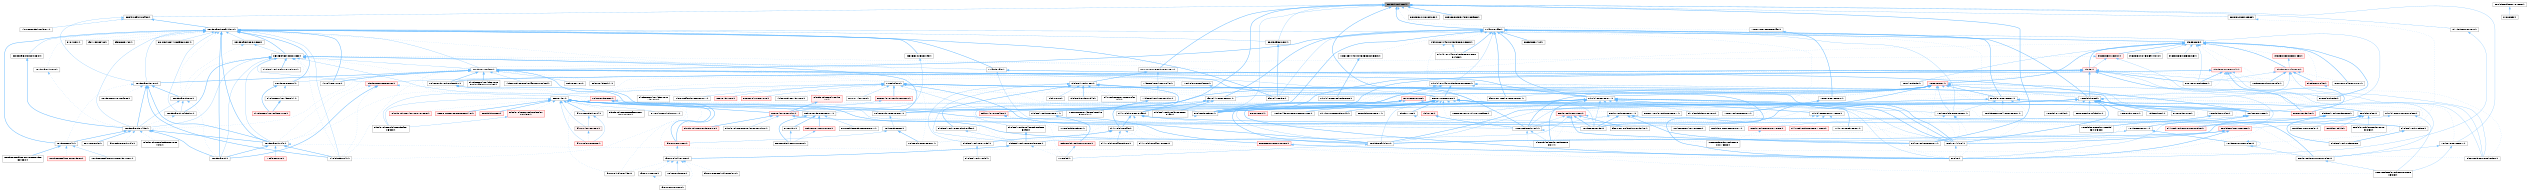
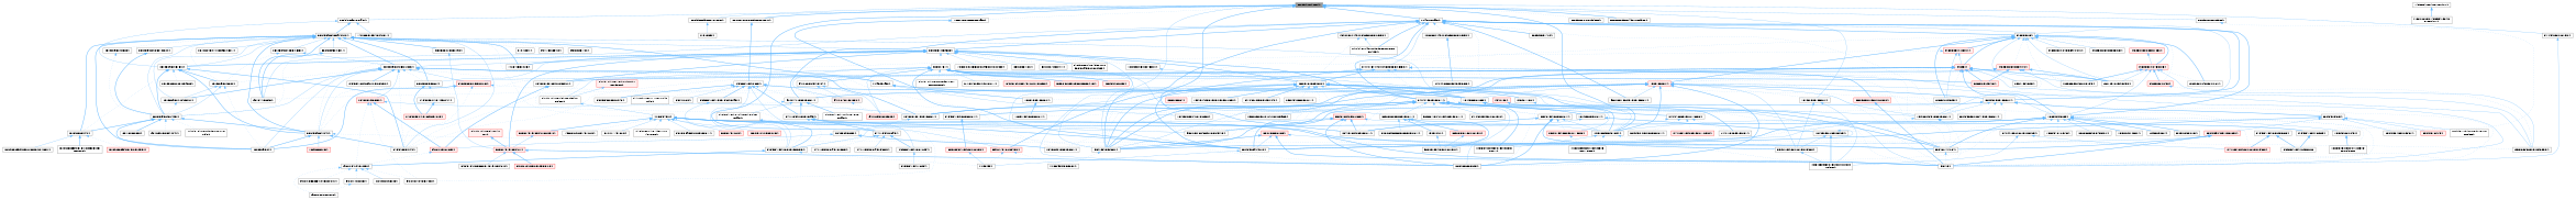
  digraph {
    node [color=grey40 fillcolor=white fontname=Helvetica fontsize=10 shape=box style=filled]
    edge [color=steelblue1 dir=back fontname=Helvetica fontsize=10 labelfontname=Helvetica labelfontsize=10 style=bold]
    n1 [color=gray40 fillcolor=grey60 fontcolor=black height=0.2 label="RenderingThread.h" width=0.4]
    n2 [height=0.2 label="ComponentReregisterContext.h" width=0.4]
    n3 [height=0.2 label="SkinWeightProfile.h" width=0.4]
    n4 [height=0.2 label="SplineMeshSceneProxy.h" width=0.4]
    n5 [height=0.2 label="EngineSharedPCH.h" width=0.4]
    n6 [height=0.2 label="InstancedStaticMesh.h" width=0.4]
    n7 [height=0.2 label="NaniteVertexFactory.h" width=0.4]
    n8 [height=0.2 label="ParticlePerfStatsManager.h" width=0.4]
    n9 [height=0.2 label="RealtimeGPUProfiler.h" width=0.4]
    n10 [height=0.2 label="RenderAssetUpdate.h" width=0.4]
    n11 [height=0.2 label="RenderCommandPipes.h" width=0.4]
    n12 [height=0.2 label="SceneRenderBuilderInterface.h" width=0.4]
    n13 [height=0.2 label="SkyLightComponent.h" width=0.4]
    n14 [height=0.2 label="UniformBuffer.h" width=0.4]
    n15 [height=0.2 label="WaterInstanceDataBuffer.h" width=0.4]
    n16 [height=0.2 label="SkeletalMeshTypes.h" width=0.4]
-   n17 [height=0.2 label="WidgetBlueprintCompiler.h" width=0.4]
    n18 [height=0.2 label="SkeletalMeshLODRenderData.h" width=0.4]
    n19 [height=0.2 label="SkeletalMeshLODModel.h" width=0.4]
    n20 [height=0.2 label="SkinWeightProfileHelpers.h" width=0.4]
    n21 [height=0.2 label="SkinWeightProfileManager.h" width=0.4]
    n22 [height=0.2 label="UnrealEdSharedPCH.h" width=0.4]
    n23 [height=0.2 label="InstancedStaticMeshComponent\lHelper.h" width=0.4]
    n24 [height=0.2 label="InstancedStaticMeshScene\lProxyDesc.h" width=0.4]
    n25 [height=0.2 label="HierarchicalStaticMeshScene\lProxy.h" width=0.4]
    n26 [height=0.2 label="StaticMeshComponentHelper.h" width=0.4]
    n27 [height=0.2 label="FXBudget.h" width=0.4]
    n28 [height=0.2 label="KismetRenderingLibrary.h" width=0.4]
    n29 [height=0.2 label="RenderGraphDefinitions.h" width=0.4]
    n30 [height=0.2 label="RenderGraphEvent.h" width=0.4]
    n31 [height=0.2 label="SkeletalMeshUpdate.h" width=0.4]
    n32 [height=0.2 label="Engine.h" width=0.4]
    n33 [height=0.2 label="GPUSkinVertexFactory.h" width=0.4]
    n34 [height=0.2 label="GPUSkinCache.h" width=0.4]
    n35 [height=0.2 label="RendererInterface.h" width=0.4]
    n36 [height=0.2 label="LandscapeRender.h" width=0.4]
    n37 [height=0.2 label="PrimitiveSceneProxy.h" width=0.4]
    n38 [height=0.2 label="MeshParticleVertexFactory.h" width=0.4]
    n39 [height=0.2 label="GeometryCacheVertexFactory.h" width=0.4]
    n40 [height=0.2 label="InstanceUniformShaderParameters.h" width=0.4]
    n41 [height=0.2 label="LightmapUniformShaderParameters.h" width=0.4]
    n42 [height=0.2 label="PrimitiveUniformShaderParameters\lBuilder.h" width=0.4]
    n43 [height=0.2 label="MaterialShared.h" width=0.4]
    n44 [height=0.2 label="ParticleBeamTrailVertexFactory.h" width=0.4]
    n45 [height=0.2 label="ParticleVertexFactory.h" width=0.4]
    n46 [height=0.2 label="PrimitiveUniformShaderParameters.h" width=0.4]
    n47 [height=0.2 label="ShaderCore.h" width=0.4]
    n48 [height=0.2 label="SpeedTreeWind.h" width=0.4]
    n49 [height=0.2 label="WaterVertexFactory.h" width=0.4]
    n50 [height=0.2 label="SkinWeightVertexBuffer.h" width=0.4]
    n51 [height=0.2 label="NaniteResources.h" width=0.4]
    n52 [height=0.2 label="SkelImport.h" width=0.4]
    n53 [height=0.2 label="SkeletalMeshSceneProxy.h" width=0.4]
    n54 [height=0.2 label="SkeletalMeshVertexClothBuffer.h" width=0.4]
    n55 [height=0.2 label="SkeletalRenderPublic.h" width=0.4]
    n56 [height=0.2 label="SkinnedAssetAsyncCompile\lUtils.h" width=0.4]
    n57 [height=0.2 label="WidgetBlueprintExtension.h" width=0.4]
    n58 [height=0.2 label="SkeletalMeshAttributeVertex\lBuffer.h" width=0.4]
    n59 [height=0.2 label="SkeletalMeshDuplicatedVertices\lBuffer.h" width=0.4]
    n60 [height=0.2 label="GroomBindingAsset.h" width=0.4]
    n61 [height=0.2 label="UnrealEd.h" width=0.4]
    n62 [height=0.2 label="GeometryCollectionRendering.h" width=0.4]
    n63 [height=0.2 label="SkeletalMeshModel.h" width=0.4]
    n64 [color=red fillcolor="#FFF0F0" height=0.2 label="SkinnedMeshComponentHelper.h" width=0.4]
    n65 [height=0.2 label="NaniteSceneProxy.h" width=0.4]
    n66 [height=0.2 label="NaniteStreamingManager.h" width=0.4]
    n67 [color=red fillcolor="#FFF0F0" height=0.2 label="StaticMeshSceneProxyDesc.h" width=0.4]
    n68 [color=red fillcolor="#FFF0F0" height=0.2 label="DebugSkelMeshComponent.h" width=0.4]
    n69 [height=0.2 label="GroomBindingBuilder.h" width=0.4]
    n70 [height=0.2 label="GroomComponent.h" width=0.4]
    n71 [height=0.2 label="GroomCreateBindingOptions.h" width=0.4]
    n72 [height=0.2 label="GroomInstance.h" width=0.4]
    n73 [height=0.2 label="HairStrandsCore.h" width=0.4]
    n74 [height=0.2 label="SkeletalMeshRenderData.h" width=0.4]
    n75 [height=0.2 label="SkeletalMeshUpdate.cpp" width=0.4]
    n76 [height=0.2 label="NaniteResourcesHelper.h" width=0.4]
    n77 [height=0.2 label="UIComponentWidgetBlueprint\lExtension.h" width=0.4]
    n78 [height=0.2 label="CachedGeometry.h" width=0.4]
    n79 [height=0.2 label="FXSystem.h" width=0.4]
    n80 [height=0.2 label="GPUMessaging.h" width=0.4]
    n81 [height=0.2 label="GenerateMips.h" width=0.4]
    n82 [height=0.2 label="LandscapeUtils.h" width=0.4]
    n83 [height=0.2 label="PixelShaderUtils.h" width=0.4]
    n84 [height=0.2 label="RayTracingSkinnedGeometry.h" width=0.4]
    n85 [height=0.2 label="RenderGraph.h" width=0.4]
    n86 [height=0.2 label="RenderGraphBlackboard.h" width=0.4]
    n87 [height=0.2 label="RenderGraphBuilder.h" width=0.4]
    n88 [height=0.2 label="RenderGraphUtils.h" width=0.4]
    n89 [height=0.2 label="RenderGraphPass.h" width=0.4]
    n90 [height=0.2 label="RenderGraphValidation.h" width=0.4]
    n91 [height=0.2 label="RenderGraphParameter.h" width=0.4]
    n92 [height=0.2 label="RenderGraphResources.h" width=0.4]
    n93 [height=0.2 label="RenderTargetPool.h" width=0.4]
    n94 [height=0.2 label="UnifiedBuffer.h" width=0.4]
    n95 [height=0.2 label="RenderGraphTrace.h" width=0.4]
    n96 [height=0.2 label="VisualizeTexture.h" width=0.4]
    n97 [height=0.2 label="SceneTexturesConfig.h" width=0.4]
    n98 [height=0.2 label="UnrealClient.h" width=0.4]
    n99 [height=0.2 label="RenderCaptureInterface.h" width=0.4]
    n100 [height=0.2 label="LandscapeEditLayerMergeRender\lContext.h" width=0.4]
    n101 [color=red fillcolor="#FFF0F0" height=0.2 label="LandscapeEditLayerRenderer.h" width=0.4]
    n102 [height=0.2 label="LandscapeEditResourcesSubsystem.h" width=0.4]
    n103 [height=0.2 label="CanvasRender.h" width=0.4]
    n104 [height=0.2 label="GPUDebugCrashUtils.h" width=0.4]
    n105 [height=0.2 label="IDisplayClusterShadersTexture\lUtils.h" width=0.4]
    n106 [height=0.2 label="ClearReplacementShaders.h" width=0.4]
    n107 [color=red fillcolor="#FFF0F0" height=0.2 label="MediaCapture.h" width=0.4]
    n108 [height=0.2 label="HairCardsVertexFactory.h" width=0.4]
    n109 [color=red fillcolor="#FFF0F0" height=0.2 label="HairStrandsDatas.h" width=0.4]
    n110 [height=0.2 label="HairStrandsVertexFactory.h" width=0.4]
    n111 [height=0.2 label="HairStrandsMeshProjection.h" width=0.4]
    n112 [color=red fillcolor="#FFF0F0" height=0.2 label="ShaderParameterStruct.h" width=0.4]
    n113 [height=0.2 label="SkeletalMeshDeformerHelpers.h" width=0.4]
    n114 [height=0.2 label="WaterMeshSceneProxy.h" width=0.4]
    n115 [color=red fillcolor="#FFF0F0" height=0.2 label="PixelStreamingMediaTexture.h" width=0.4]
    n116 [height=0.2 label="PixelStreamingVideoSink.h" width=0.4]
    n117 [height=0.2 label="DebugCanvas.h" width=0.4]
    n118 [height=0.2 label="EpicRtcVideoSink.h" width=0.4]
    n119 [height=0.2 label="MeshElementCollector.h" width=0.4]
    n120 [height=0.2 label="SceneManagement.h" width=0.4]
    n121 [height=0.2 label="PixelStreamingVideoInput\lBackBufferComposited.h" width=0.4]
    n122 [height=0.2 label="SceneView.h" width=0.4]
    n123 [color=red fillcolor="#FFF0F0" height=0.2 label="SceneViewExtension.h" width=0.4]
    n124 [height=0.2 label="VideoProducerBackBufferComposited.h" width=0.4]
    n125 [color=red fillcolor="#FFF0F0" height=0.2 label="EditorViewportClient.h" width=0.4]
    n126 [height=0.2 label="EngineMinimal.h" width=0.4]
    n127 [height=0.2 label="ParticleDefinitions.h" width=0.4]
    n128 [height=0.2 label="DisplayClusterLightCardEditor\lHelper.h" width=0.4]
    n129 [height=0.2 label="DummyViewport.h" width=0.4]
    n130 [height=0.2 label="PixelStreamingVideoInput\lViewport.h" width=0.4]
    n131 [height=0.2 label="PlanarReflectionSceneProxy.h" width=0.4]
    n132 [color=red fillcolor="#FFF0F0" height=0.2 label="SceneViewExtensionContext.h" width=0.4]
    n133 [color=red fillcolor="#FFF0F0" height=0.2 label="SceneViewport.h" width=0.4]
    n134 [color=red fillcolor="#FFF0F0" height=0.2 label="SparseVolumeTexture.h" width=0.4]
    n135 [color=red fillcolor="#FFF0F0" height=0.2 label="TextureResource.h" width=0.4]
    n136 [height=0.2 label="VideoProducerViewport.h" width=0.4]
    n137 [color=red fillcolor="#FFF0F0" height=0.2 label="GroomResources.h" width=0.4]
    n138 [height=0.2 label="HairCardsDatas.h" width=0.4]
    n139 [height=0.2 label="OneColorShader.h" width=0.4]
    n140 [color=red fillcolor="#FFF0F0" height=0.2 label="FractureTool.h" width=0.4]
    n141 [height=0.2 label="HeterogeneousVolumeInterface.h" width=0.4]
    n142 [color=red fillcolor="#FFF0F0" height=0.2 label="LightMap.h" width=0.4]
    n143 [height=0.2 label="MeshBuilderOneFrameResources.h" width=0.4]
    n144 [height=0.2 label="PhysicsAssetRenderUtils.h" width=0.4]
    n145 [height=0.2 label="RectLightSceneProxy.h" width=0.4]
    n146 [height=0.2 label="ShadowMap.h" width=0.4]
    n147 [color=red fillcolor="#FFF0F0" height=0.2 label="StaticMeshResources.h" width=0.4]
    n148 [height=0.2 label="StaticMeshSceneProxy.h" width=0.4]
    n149 [height=0.2 label="AnimNextDebugDraw.h" width=0.4]
    n150 [height=0.2 label="BaseDynamicMeshSceneProxy.h" width=0.4]
    n151 [height=0.2 label="DebugRenderSceneProxy.h" width=0.4]
    n152 [height=0.2 label="PhysicsFieldComponent.h" width=0.4]
    n153 [height=0.2 label="PrimitiveSceneProxyDesc.h" width=0.4]
    n154 [color=red fillcolor="#FFF0F0" height=0.2 label="DisplayClusterMeshProjection\lRenderer.h" width=0.4]
    n155 [height=0.2 label="DisplayClusterStageGeometry\lComponent.h" width=0.4]
    n156 [height=0.2 label="DynamicResolutionProxy.h" width=0.4]
    n157 [color=red fillcolor="#FFF0F0" height=0.2 label="GizmoElementBase.h" width=0.4]
    n158 [height=0.2 label="GizmoRenderingUtil.h" width=0.4]
    n159 [fillcolor="#FFF0F0" height=0.2 label="GizmoViewContext.h" width=0.4]
    n160 [color=red fillcolor="#FFF0F0" height=0.2 label="IDisplayClusterViewportManager.h" width=0.4]
    n161 [color=red fillcolor="#FFF0F0" height=0.2 label="LegacyScreenPercentageDriver.h" width=0.4]
    n162 [color=red fillcolor="#FFF0F0" height=0.2 label="SceneCaptureComponent.h" width=0.4]
    n163 [color=red fillcolor="#FFF0F0" height=0.2 label="ScreenRendering.h" width=0.4]
    n164 [color=red fillcolor="#FFF0F0" height=0.2 label="SpatialPhotoSet.h" width=0.4]
    n165 [color=red fillcolor="#FFF0F0" height=0.2 label="DisplayClusterRenderFrame.h" width=0.4]
    n166 [height=0.2 label="DisplayClusterSceneViewExtensions.h" width=0.4]
    n167 [color=red fillcolor="#FFF0F0" height=0.2 label="DebugDrawComponent.h" width=0.4]
    n168 [height=0.2 label="EQSRenderingComponent.h" width=0.4]
    n169 [height=0.2 label="Extension.h" width=0.4]
    n170 [height=0.2 label="SmartObjectDebugSceneProxy.h" width=0.4]
    n171 [height=0.2 label="ParticleSystemSceneProxy.h" width=0.4]
    n172 [color=red fillcolor="#FFF0F0" height=0.2 label="SkinnedMeshSceneProxyDesc.h" width=0.4]
    n173 [color=red fillcolor="#FFF0F0" height=0.2 label="IDisplayClusterBlueprint\lAPI.h" width=0.4]
    n174 [height=0.2 label="PrimitiveSceneShaderData.h" width=0.4]
    n175 [height=0.2 label="AddPatchTool.h" width=0.4]
    n176 [height=0.2 label="ExternalTexture.h" width=0.4]
    n177 [height=0.2 label="MaterialCompiler.h" width=0.4]
    n178 [height=0.2 label="MaterialExpressionMaterial\lSample.cpp" width=0.4]
    n179 [height=0.2 label="MaterialIRModule.h" width=0.4]
    n180 [height=0.2 label="PSOPrecacheValidation.h" width=0.4]
    n181 [height=0.2 label="PrimitiveComponentHelper.h" width=0.4]
    n182 [height=0.2 label="WaterSubsystem.h" width=0.4]
    n183 [height=0.2 label="ParticleHelper.h" width=0.4]
    n184 [height=0.2 label="CopyTextureShaders.h" width=0.4]
    n185 [height=0.2 label="CrossCompilerCommon.h" width=0.4]
    n186 [height=0.2 label="ResolveShader.h" width=0.4]
    n187 [color=red fillcolor="#FFF0F0" height=0.2 label="Shader.h" width=0.4]
    n188 [color=red fillcolor="#FFF0F0" height=0.2 label="ShaderCompiler.h" width=0.4]
    n189 [height=0.2 label="UpdateDescriptorHandle.h" width=0.4]
    n190 [color=red fillcolor="#FFF0F0" height=0.2 label="VertexFactory.h" width=0.4]
    n191 [color=red fillcolor="#FFF0F0" height=0.2 label="ShaderCompilerCore.h" width=0.4]
    n192 [color=red fillcolor="#FFF0F0" height=0.2 label="ShaderPreprocessTypes.h" width=0.4]
    n193 [height=0.2 label="ShaderCompilerDefinitions.h" width=0.4]
    n194 [height=0.2 label="ShaderParameterParser.h" width=0.4]
    n195 [color=red fillcolor="#FFF0F0" height=0.2 label="ShaderParameterUtils.h" width=0.4]
    n196 [color=red fillcolor="#FFF0F0" height=0.2 label="ShaderPermutation.h" width=0.4]
    n197 [color=red fillcolor="#FFF0F0" height=0.2 label="ParticleEmitterInstances.h" width=0.4]
    n198 [color=red fillcolor="#FFF0F0" height=0.2 label="ParticleModule.h" width=0.4]
    n199 [height=0.2 label="ParticleModuleLocationBone\lSocket.h" width=0.4]
    n200 [height=0.2 label="ParticleSystemReplay.h" width=0.4]
    n1 -> n2
    n1 -> n3
    n1 -> n4
    n1 -> n5 [style=solid]
    n1 -> n6
    n1 -> n7 [style=solid]
-   n1 -> n78 [style=solid]
+   n1 -> n8 [style=solid]
    n1 -> n9 [style=solid]
    n1 -> n10 [style=solid]
    n1 -> n11 [style=dotted]
    n1 -> n12
    n1 -> n13 [style=solid]
    n1 -> n14
    n1 -> n15 [style=dotted]
    n2 -> n16
-   n2 -> n17 [style=solid]
    n3 -> n18 [style=dotted]
    n3 -> n19
    n3 -> n20 [style=solid]
    n3 -> n21 [style=dotted]
    n5 -> n22 [style=dotted]
    n6 -> n23 [style=dotted]
    n6 -> n24 [style=dotted]
    n6 -> n25 [style=solid]
    n7 -> n23 [style=solid]
    n7 -> n26 [style=solid]
    n8 -> n27 [style=solid]
    n9 -> n28 [style=solid]
    n9 -> n29
    n9 -> n30 [style=solid]
    n10 -> n31 [style=dotted]
    n13 -> n32 [style=solid]
    n14 -> n5
    n14 -> n33
    n14 -> n34 [style=solid]
    n14 -> n35
    n14 -> n36 [style=dotted]
    n14 -> n37
    n14 -> n38 [style=solid]
    n14 -> n39
    n14 -> n40 [style=dotted]
    n14 -> n41 [style=dotted]
    n14 -> n42
    n14 -> n43
    n14 -> n44 [style=dotted]
    n14 -> n45
    n14 -> n46 [style=solid]
    n14 -> n47
    n14 -> n48
    n15 -> n49
    n16 -> n18 [style=solid]
    n16 -> n19 [style=solid]
    n16 -> n33 [style=dotted]
    n16 -> n50
    n16 -> n51
    n16 -> n52 [style=solid]
    n16 -> n53 [style=dotted]
    n16 -> n54
    n16 -> n55
    n16 -> n56 [style=dotted]
-   n17 -> n57 [style=dotted]
    n18 -> n60
    n18 -> n61 [style=dotted]
    n19 -> n63 [style=solid]
    n26 -> n23 [style=solid]
    n29 -> n30 [style=solid]
    n29 -> n34
    n29 -> n35 [style=solid]
    n29 -> n51 [style=solid]
    n29 -> n78 [style=solid]
    n29 -> n79 [style=dotted]
    n29 -> n80 [style=dotted]
    n29 -> n81 [style=dotted]
    n29 -> n82
    n29 -> n83 [style=solid]
    n29 -> n84 [style=solid]
    n29 -> n85
    n29 -> n86 [style=solid]
    n29 -> n87 [style=solid]
    n29 -> n88
    n29 -> n89 [style=dotted]
    n29 -> n90 [style=solid]
    n29 -> n91 [style=solid]
    n29 -> n92
    n29 -> n93
    n29 -> n94
    n29 -> n95 [style=dotted]
    n29 -> n96
    n29 -> n97
    n29 -> n98 [style=dotted]
    n30 -> n82 [style=dotted]
    n30 -> n83
    n30 -> n87
    n30 -> n88
    n30 -> n89
    n30 -> n99 [style=dotted]
    n31 -> n75
    n33 -> n18 [style=dotted]
    n33 -> n50
    n33 -> n58
    n33 -> n59 [style=solid]
    n35 -> n30
    n35 -> n36 [style=solid]
    n35 -> n37
    n35 -> n87 [style=dotted]
    n35 -> n88 [style=dotted]
-   n92 -> n35 [style=solid]
+   n35 -> n92 [style=solid]
    n35 -> n93 [style=solid]
    n35 -> n96
    n35 -> n111
    n35 -> n117 [style=solid]
    n35 -> n118 [style=dotted]
    n35 -> n119 [style=dotted]
    n35 -> n120
    n35 -> n121
    n35 -> n122 [style=dotted]
    n35 -> n123
    n35 -> n124 [style=solid]
    n37 -> n5
    n37 -> n25
    n37 -> n32 [style=dotted]
    n37 -> n36 [style=solid]
    n37 -> n53
    n37 -> n62 [style=dotted]
    n37 -> n65 [style=dotted]
    n37 -> n108 [style=dotted]
    n37 -> n110
    n37 -> n114 [style=dotted]
    n37 -> n126
    n37 -> n141 [style=solid]
    n37 -> n148 [style=dotted]
    n37 -> n149
    n37 -> n150 [style=dotted]
    n37 -> n151 [style=solid]
    n37 -> n152 [style=solid]
    n37 -> n153
    n38 -> n32 [style=dotted]
    n38 -> n126 [style=dotted]
    n38 -> n127 [style=dotted]
    n40 -> n174
    n41 -> n42 [style=solid]
    n41 -> n120 [style=dotted]
    n43 -> n5
    n43 -> n6 [style=solid]
    n43 -> n32 [style=dotted]
    n43 -> n36 [style=dotted]
    n43 -> n76 [style=dotted]
    n43 -> n126
    n43 -> n127 [style=solid]
    n43 -> n175
    n43 -> n176
    n43 -> n177 [style=solid]
    n43 -> n178 [style=dotted]
    n43 -> n179 [style=dotted]
    n43 -> n180 [style=solid]
    n43 -> n181 [style=dotted]
    n43 -> n182
    n45 -> n32 [style=dotted]
    n45 -> n38 [style=solid]
    n45 -> n44 [style=dotted]
    n45 -> n126 [style=dotted]
    n45 -> n127
    n45 -> n183
    n46 -> n5 [style=dotted]
    n46 -> n32 [style=solid]
    n46 -> n37 [style=dotted]
    n46 -> n120
    n46 -> n126 [style=dotted]
    n46 -> n127
    n46 -> n174 [style=dotted]
    n47 -> n5 [style=dotted]
    n47 -> n139
    n47 -> n184 [style=solid]
    n47 -> n185
    n47 -> n186 [style=solid]
    n47 -> n187
    n47 -> n188 [style=dotted]
    n47 -> n189 [style=dotted]
    n47 -> n190
    n47 -> n191
    n47 -> n192 [style=dotted]
    n47 -> n193 [style=solid]
    n47 -> n194 [style=solid]
    n47 -> n195 [style=dotted]
    n47 -> n196
    n49 -> n114
    n50 -> n3
    n50 -> n18 [style=dotted]
    n50 -> n31
    n50 -> n62 [style=solid]
    n51 -> n64 [style=dotted]
    n51 -> n65
    n51 -> n66 [style=dotted]
    n51 -> n67 [style=solid]
    n53 -> n68
    n54 -> n18 [style=solid]
    n57 -> n77
    n59 -> n18
    n60 -> n69 [style=dotted]
    n60 -> n70 [style=dotted]
    n60 -> n71 [style=dotted]
    n60 -> n72 [style=dotted]
    n60 -> n73 [style=solid]
    n65 -> n4 [style=solid]
    n65 -> n76
    n67 -> n24 [style=dotted]
    n68 -> n61 [style=solid]
    n72 -> n70 [style=dotted]
    n74 -> n64
    n74 -> n75
+   n76 -> n23
    n76 -> n26 [style=solid]
    n76 -> n76 [style=solid]
    n78 -> n34
    n82 -> n100
    n82 -> n101 [style=dotted]
    n82 -> n102 [style=solid]
    n86 -> n87
    n87 -> n82
    n87 -> n85
    n87 -> n88
    n87 -> n103
    n87 -> n104 [style=dotted]
    n87 -> n105 [style=dotted]
    n88 -> n83
    n88 -> n85
    n88 -> n106 [style=dotted]
    n88 -> n107 [style=solid]
    n89 -> n85 [style=dotted]
    n89 -> n87 [style=solid]
    n89 -> n90 [style=solid]
    n90 -> n87 [style=dotted]
    n91 -> n89 [style=dotted]
    n91 -> n92 [style=solid]
    n92 -> n83 [style=dotted]
    n92 -> n85 [style=solid]
    n92 -> n87 [style=solid]
    n92 -> n88 [style=solid]
    n92 -> n89 [style=dotted]
    n92 -> n90
    n92 -> n93 [style=dotted]
    n92 -> n94 [style=solid]
    n92 -> n108 [style=dotted]
    n92 -> n109 [style=solid]
    n92 -> n110
    n92 -> n111 [style=dotted]
    n92 -> n112 [style=solid]
    n92 -> n113
    n92 -> n114 [style=dotted]
    n93 -> n115
    n93 -> n116 [style=dotted]
    n94 -> n51
    n94 -> n66 [style=solid]
    n95 -> n87 [style=dotted]
    n97 -> n123 [style=solid]
    n98 -> n5 [style=dotted]
    n98 -> n32
    n98 -> n125 [style=solid]
    n98 -> n126
    n98 -> n127
-   n98 -> n128 [style=solid]
+   n128 -> n98 [style=solid]
    n98 -> n129 [style=solid]
    n98 -> n130 [style=dotted]
    n98 -> n131 [style=solid]
    n98 -> n132
    n98 -> n133 [style=solid]
    n98 -> n134 [style=solid]
    n98 -> n135 [style=dotted]
    n98 -> n136 [style=dotted]
    n109 -> n60 [style=dotted]
    n109 -> n69 [style=dotted]
    n109 -> n110 [style=solid]
    n109 -> n137
    n110 -> n138 [style=solid]
    n111 -> n69 [style=dotted]
    n111 -> n137
    n112 -> n83 [style=dotted]
    n112 -> n85
    n112 -> n88 [style=dotted]
    n112 -> n139 [style=dotted]
    n116 -> n115
    n119 -> n120 [style=solid]
    n120 -> n5
    n120 -> n32 [style=solid]
    n120 -> n36 [style=dotted]
    n120 -> n38 [style=solid]
    n120 -> n51
    n120 -> n125
    n120 -> n126
    n120 -> n127 [style=solid]
    n120 -> n140 [style=dotted]
    n120 -> n141 [style=dotted]
    n120 -> n142 [style=dotted]
    n120 -> n143
    n120 -> n144
    n120 -> n145 [style=dotted]
    n120 -> n146
    n120 -> n147 [style=dotted]
    n120 -> n148 [style=dotted]
    n122 -> n5 [style=solid]
    n122 -> n6 [style=solid]
    n122 -> n32 [style=dotted]
    n122 -> n126 [style=dotted]
    n122 -> n127
    n122 -> n128 [style=solid]
    n122 -> n151 [style=solid]
    n122 -> n154 [style=dotted]
    n122 -> n155 [style=dotted]
    n122 -> n156 [style=solid]
    n122 -> n157 [style=solid]
    n122 -> n158
    n122 -> n159 [style=solid]
    n122 -> n160 [style=dotted]
    n122 -> n161
    n122 -> n162
    n122 -> n163
    n122 -> n164
    n123 -> n36
    n123 -> n165
    n123 -> n166 [style=solid]
    n125 -> n22 [style=dotted]
    n125 -> n61 [style=dotted]
    n126 -> n32 [style=dotted]
    n127 -> n61 [style=solid]
    n132 -> n123 [style=solid]
    n135 -> n5
    n135 -> n32
    n135 -> n126 [style=solid]
    n135 -> n127 [style=solid]
    n137 -> n60 [style=dotted]
    n138 -> n108
    n138 -> n137 [style=solid]
    n142 -> n6
    n146 -> n6 [style=dotted]
    n147 -> n4
    n147 -> n6 [style=solid]
    n147 -> n18 [style=solid]
    n147 -> n25 [style=dotted]
    n147 -> n26 [style=dotted]
    n147 -> n36
    n147 -> n62
    n148 -> n4
    n148 -> n6 [style=solid]
    n148 -> n26
    n148 -> n36
    n148 -> n67 [style=dotted]
    n151 -> n167
    n151 -> n168
    n151 -> n169
    n151 -> n170 [style=solid]
    n153 -> n67 [style=dotted]
    n153 -> n149 [style=dotted]
    n153 -> n171 [style=dotted]
    n153 -> n172 [style=dotted]
    n154 -> n128 [style=solid]
    n158 -> n157 [style=solid]
    n158 -> n159 [style=solid]
    n159 -> n157 [style=dotted]
    n162 -> n32
    n167 -> n168 [style=solid]
    n169 -> n168 [style=solid]
    n173 -> n123
    n177 -> n178
    n181 -> n23 [style=solid]
    n181 -> n64 [style=solid]
    n183 -> n127
    n183 -> n197 [style=solid]
    n183 -> n198 [style=solid]
    n183 -> n199 [style=solid]
    n183 -> n200 [style=solid]
    n187 -> n5
    n187 -> n43
    n187 -> n83 [style=dotted]
    n187 -> n88 [style=dotted]
    n187 -> n106 [style=solid]
    n187 -> n111
    n187 -> n112 [style=solid]
    n187 -> n139 [style=dotted]
    n187 -> n163
    n187 -> n184
    n187 -> n186 [style=dotted]
    n187 -> n188 [style=dotted]
    n187 -> n189 [style=solid]
    n187 -> n190 [style=dotted]
    n188 -> n106 [style=dotted]
    n190 -> n4 [style=dotted]
    n190 -> n5 [style=solid]
    n190 -> n6
    n190 -> n7 [style=dotted]
    n190 -> n26 [style=solid]
    n190 -> n33
    n190 -> n34 [style=dotted]
    n190 -> n36
    n190 -> n38 [style=solid]
    n190 -> n39 [style=solid]
    n190 -> n43 [style=solid]
    n190 -> n44 [style=dotted]
    n190 -> n45
    n190 -> n49 [style=dotted]
    n190 -> n51 [style=solid]
    n190 -> n108 [style=dotted]
    n190 -> n110
    n191 -> n43 [style=solid]
    n191 -> n106 [style=solid]
    n191 -> n184 [style=solid]
    n191 -> n185 [style=dotted]
    n191 -> n188
    n191 -> n189
    n192 -> n191 [style=solid]
    n195 -> n5
    n195 -> n62 [style=dotted]
    n195 -> n106 [style=solid]
    n195 -> n139 [style=dotted]
    n195 -> n163
    n195 -> n184
    n195 -> n189 [style=dotted]
    n196 -> n83 [style=dotted]
    n196 -> n139 [style=solid]
    n196 -> n187 [style=solid]
    n197 -> n32
    n197 -> n126
    n197 -> n127 [style=solid]
  }
